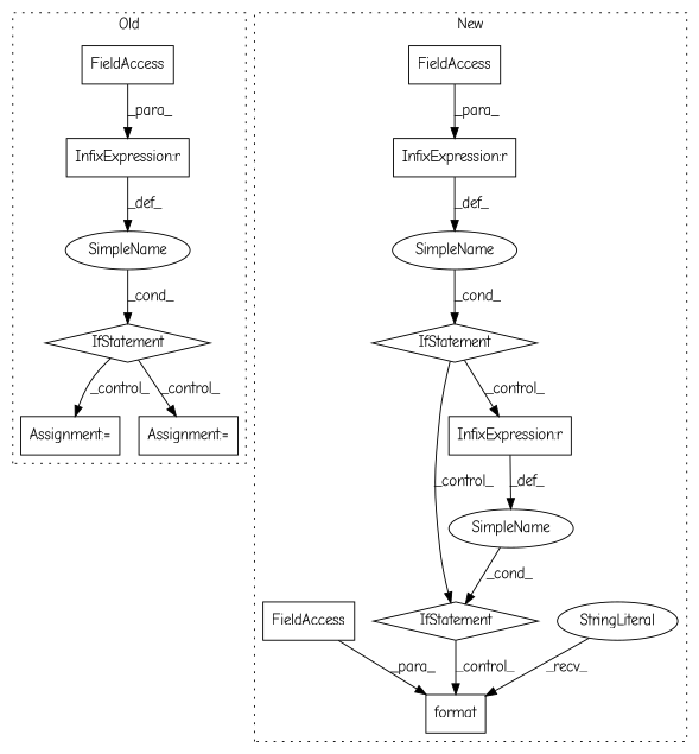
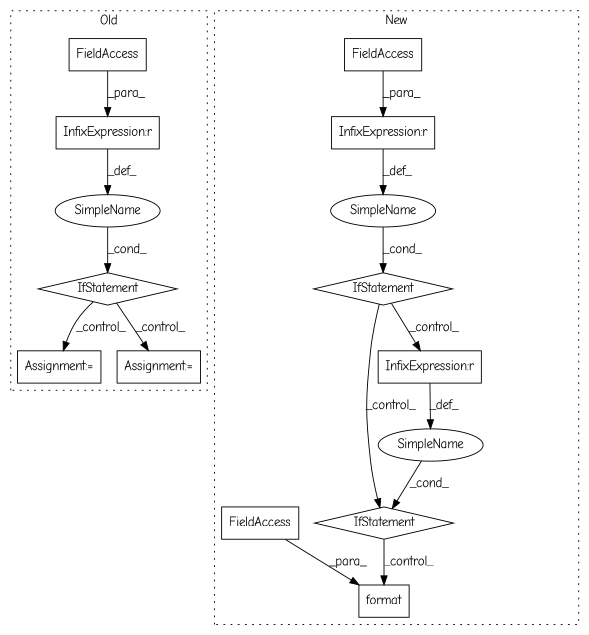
  digraph {
    fontname="Comic Neue"
    node [a=25 shape=box fontname="Comic Neue"]
    edge [fontname="Comic Neue"]
    n1 [l="4,2" label=IfStatement s="1367,1392" shape=diamond]
    n2 [a=27 l=4 label="InfixExpression:r" s=1381]
    n3 [a=22 l=10 label=FieldAccess s=1371]
    n4 [a=42 label=SimpleName shape=ellipse]
    n5 [a=7 l=1 label="Assignment:=" s=1412]
    n6 [a=7 l=1 label="Assignment:=" s=1504]
    n7 [a=32 l="7,1" label=format s="1983,1999"]
-   n8 [a=45 l=61 label=StringLiteral s=1921 shape=ellipse]
    n9 [l="4,2" label=IfStatement s="1751,1774" shape=diamond]
    n10 [a=42 label=SimpleName shape=ellipse]
    n11 [a=27 l=4 label="InfixExpression:r" s=1764]
    n12 [a=22 l=9 label=FieldAccess s=1755]
    n13 [a=22 l=9 label=FieldAccess s=1990]
    n14 [l="4,2" label=IfStatement s="1831,1852" shape=diamond]
    n15 [a=42 label=SimpleName shape=ellipse]
    n16 [a=27 l=4 label="InfixExpression:r" s=1844]
    subgraph cluster_1 {
      label=Old
      style=dotted
      n1
      n2
      n3
      n4
      n5
      n6
    }
    subgraph cluster_2 {
      label=New
      style=dotted
      n7
-     n8
      n9
      n10
      n11
      n12
      n13
      n14
      n15
      n16
    }
    n1 -> n5 [label=_control_]
    n1 -> n6 [label=_control_]
    n2 -> n4 [label=_def_]
    n3 -> n2 [label=_para_]
    n4 -> n1 [label=_cond_]
-   n8 -> n7 [label=_recv_]
    n9 -> n14 [label=_control_]
    n9 -> n16 [label=_control_]
    n10 -> n9 [label=_cond_]
    n11 -> n10 [label=_def_]
    n12 -> n11 [label=_para_]
    n13 -> n7 [label=_para_]
    n14 -> n7 [label=_control_]
    n15 -> n14 [label=_cond_]
    n16 -> n15 [label=_def_]
  }
